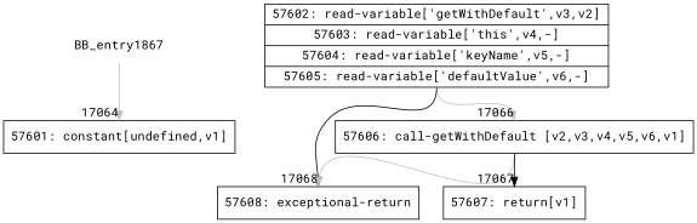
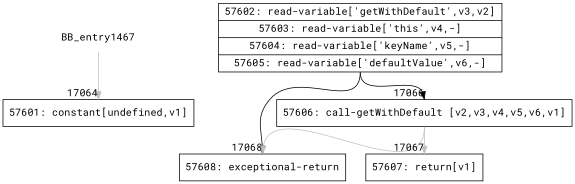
  digraph {
    fontname="Roboto Mono"
    rankdir=TD
    node [fontname="Roboto Mono" shape=record]
    edge [fontname="Roboto Mono" headport=n tailport=s]
-   BB_entry1467 [shape=none label=BB_entry1867]
+   BB_entry1467 [shape=none]
    n2 [label="{57601: constant[undefined,v1]}"]
    n3 [label="{57602: read-variable['getWithDefault',v3,v2]|57603: read-variable['this',v4,-]|57604: read-variable['keyName',v5,-]|57605: read-variable['defaultValue',v6,-]}"]
    n4 [label="{57606: call-getWithDefault [v2,v3,v4,v5,v6,v1]}"]
    n5 [label="{57608: exceptional-return}"]
    n6 [label="{57607: return[v1]}"]
    BB_entry1467 -> n2 [color=gray headlabel="    17064"]
-   n3 -> n4 [headlabel="      17066" color=gray]
+   n3 -> n4 [headlabel="      17066"]
    n3 -> n5 [color=black headlabel="      17068"]
    n4 -> n5 [color=gray]
-   n4 -> n6 [headlabel="      17067"]
+   n4 -> n6 [headlabel="      17067" color=gray]
  }
